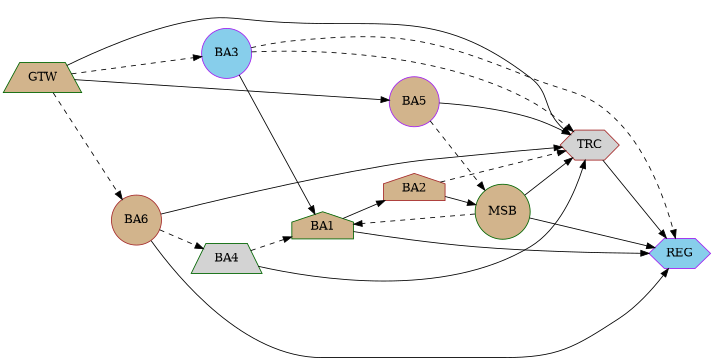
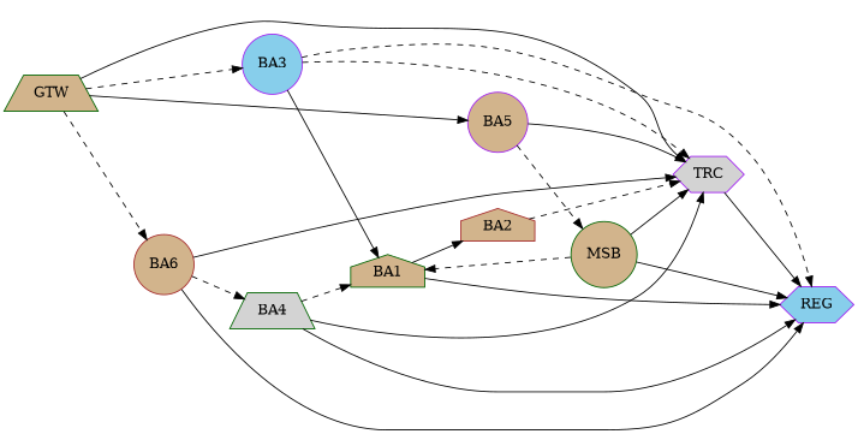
  strict digraph {
    rankdir=LR
    node [color=darkgreen fillcolor=tan shape=circle style=filled]
    edge [style=solid]
    n1 [label=BA1 shape=house]
    n2 [color=brown label=BA2 shape=house]
    n3 [color=purple fillcolor=skyblue label=REG shape=hexagon]
-   n4 [color=brown fillcolor=lightgrey label=TRC shape=hexagon]
+   n4 [color=purple fillcolor=lightgrey label=TRC shape=hexagon]
    n5 [label=MSB]
    n6 [color=purple fillcolor=skyblue label=BA3]
    n7 [fillcolor=lightgrey label=BA4 shape=trapezium]
    n8 [color=purple label=BA5]
    n9 [color=brown label=BA6]
    n10 [label=GTW shape=trapezium]
    n1 -> n2
    n1 -> n3
    n2 -> n4 [style=dashed]
-   n2 -> n5
    n4 -> n3
    n5 -> n1 [style=dashed]
    n5 -> n3
    n5 -> n4
    n6 -> n1
    n6 -> n3 [style=dashed]
    n6 -> n4 [style=dashed]
    n7 -> n1 [style=dashed]
+   n7 -> n3
    n7 -> n4
    n8 -> n4
    n8 -> n5 [style=dashed]
    n9 -> n3
    n9 -> n4
    n9 -> n7 [style=dashed]
    n10 -> n4
    n10 -> n6 [style=dashed]
    n10 -> n8
    n10 -> n9 [style=dashed]
  }
